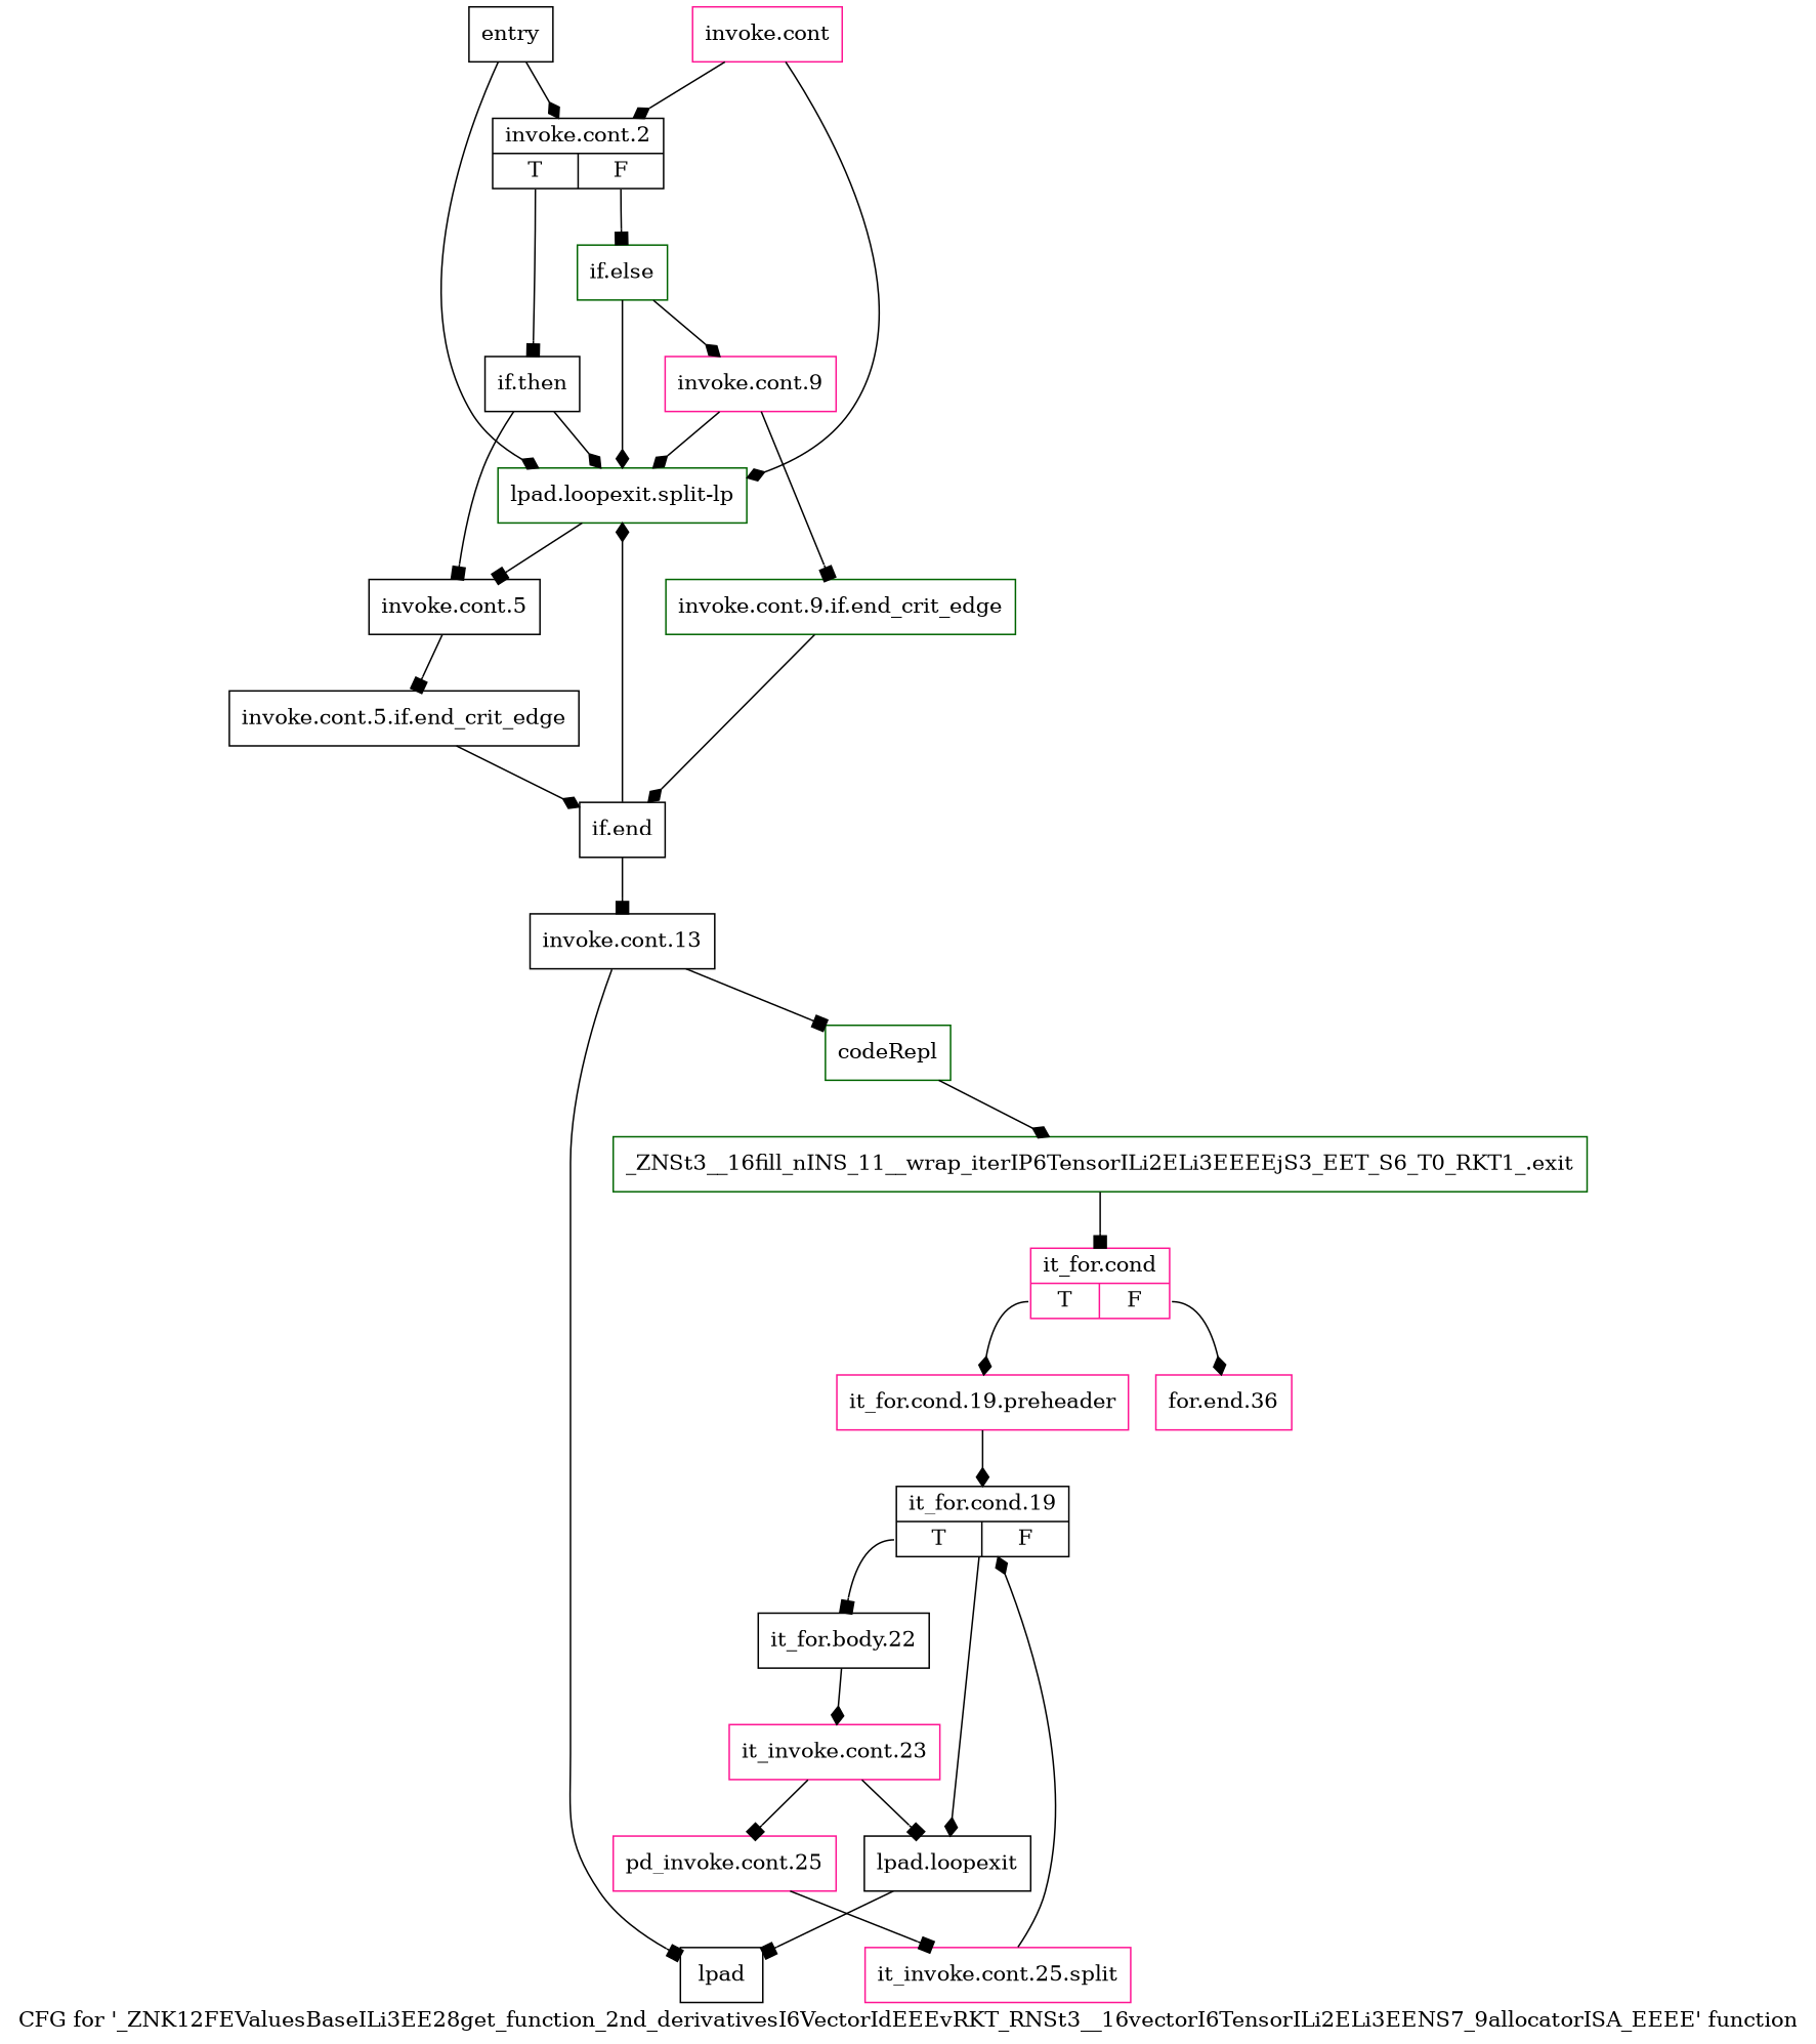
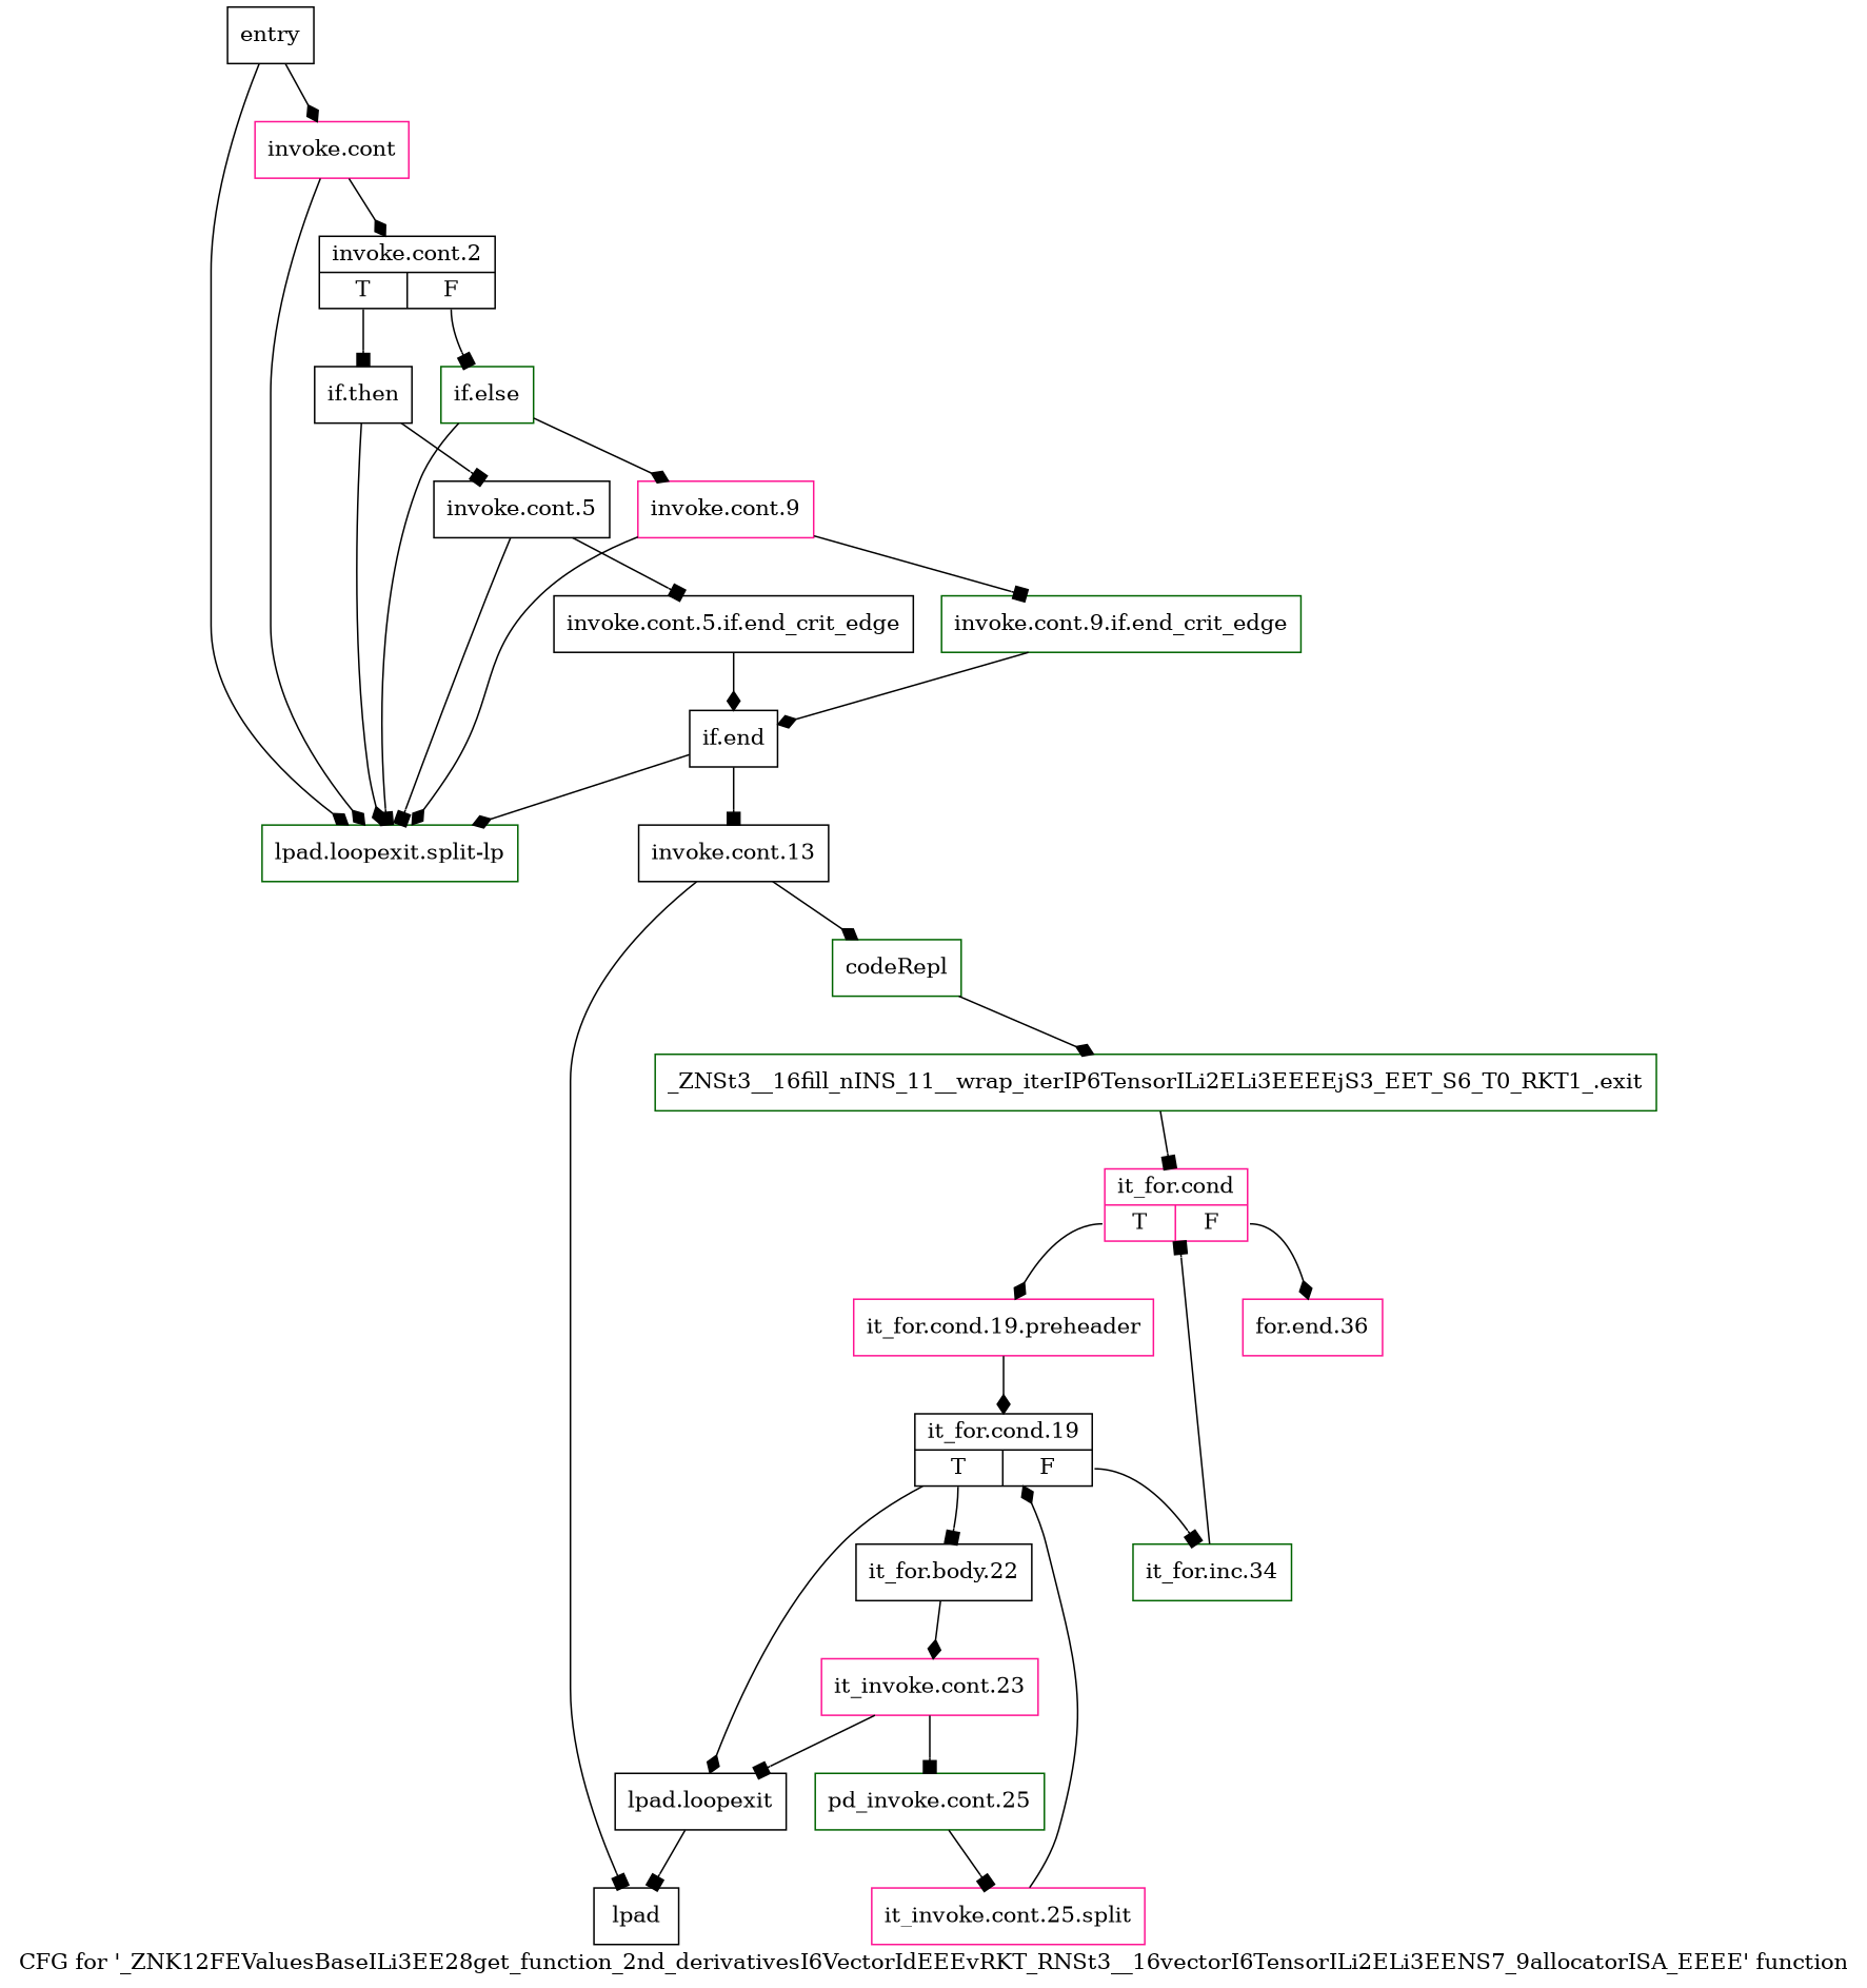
  digraph {
    label="CFG for '_ZNK12FEValuesBaseILi3EE28get_function_2nd_derivativesI6VectorIdEEEvRKT_RNSt3__16vectorI6TensorILi2ELi3EENS7_9allocatorISA_EEEE' function"
    node [color=black shape=record]
    edge [arrowhead=diamond]
    n1 [label="{entry}"]
    n2 [color=deeppink label="{invoke.cont}"]
    n3 [color=darkgreen label="{lpad.loopexit.split-lp}"]
    n4 [label="{invoke.cont.2|{<s0>T|<s1>F}}"]
    n5 [label="{if.then}"]
    n6 [color=darkgreen label="{if.else}"]
    n7 [label="{lpad}"]
    n8 [label="{invoke.cont.5}"]
    n9 [color=deeppink label="{invoke.cont.9}"]
    n10 [label="{invoke.cont.5.if.end_crit_edge}"]
    n11 [color=darkgreen label="{invoke.cont.9.if.end_crit_edge}"]
    n12 [label="{if.end}"]
    n13 [label="{invoke.cont.13}"]
    n14 [color=darkgreen label="{codeRepl}"]
    n15 [label="{lpad.loopexit}"]
    n16 [color=darkgreen label="{_ZNSt3__16fill_nINS_11__wrap_iterIP6TensorILi2ELi3EEEEjS3_EET_S6_T0_RKT1_.exit}"]
    n17 [color=deeppink label="{it_for.cond|{<s0>T|<s1>F}}"]
    n18 [color=deeppink label="{it_for.cond.19.preheader}"]
    n19 [color=deeppink label="{for.end.36}"]
    n20 [label="{it_for.cond.19|{<s0>T|<s1>F}}"]
    n21 [label="{it_for.body.22}"]
+   n22 [color=darkgreen label="{it_for.inc.34}"]
    n23 [color=deeppink label="{it_invoke.cont.23}"]
-   n24 [color=deeppink label="{pd_invoke.cont.25}"]
+   n24 [color=darkgreen label="{pd_invoke.cont.25}"]
    n25 [color=deeppink label="{it_invoke.cont.25.split}"]
-   n1 -> n4
+   n1 -> n2
    n1 -> n3
    n2 -> n3
    n2 -> n4
    n4 -> n5 [arrowhead=box tailport=s0]
    n4 -> n6 [arrowhead=box tailport=s1]
    n5 -> n3
    n5 -> n8 [arrowhead=box]
-   n6 -> n3
+   n6 -> n3 [arrowhead=box]
    n6 -> n9
-   n3 -> n8 [arrowhead=box]
+   n8 -> n3 [arrowhead=box]
    n8 -> n10 [arrowhead=box]
    n9 -> n3
    n9 -> n11 [arrowhead=box]
    n10 -> n12
    n11 -> n12
    n12 -> n3
    n12 -> n13 [arrowhead=box]
    n13 -> n7 [arrowhead=box]
-   n13 -> n14 [arrowhead=box]
+   n13 -> n14
    n14 -> n16
    n15 -> n7 [arrowhead=box]
    n16 -> n17 [arrowhead=box]
    n17 -> n18 [tailport=s0]
    n17 -> n19 [tailport=s1]
    n18 -> n20
    n20 -> n15
    n20 -> n21 [arrowhead=box tailport=s0]
+   n20 -> n22 [arrowhead=box tailport=s1]
    n21 -> n23
+   n22 -> n17 [arrowhead=box]
    n23 -> n15 [arrowhead=box]
    n23 -> n24 [arrowhead=box]
    n24 -> n25 [arrowhead=box]
    n25 -> n20
  }
